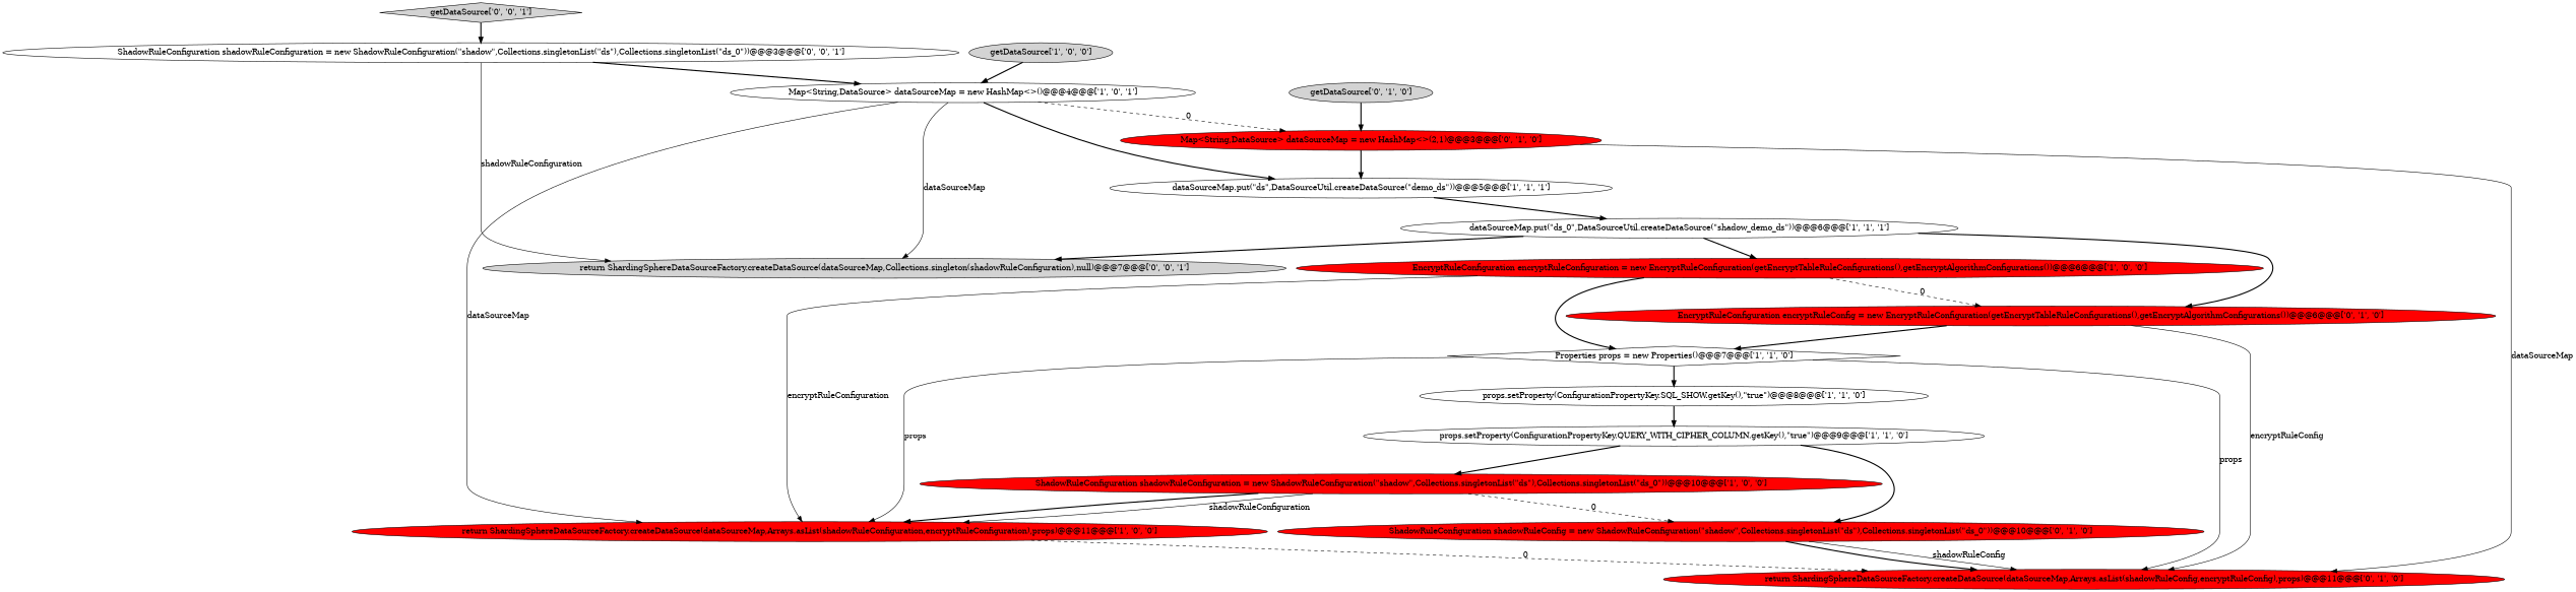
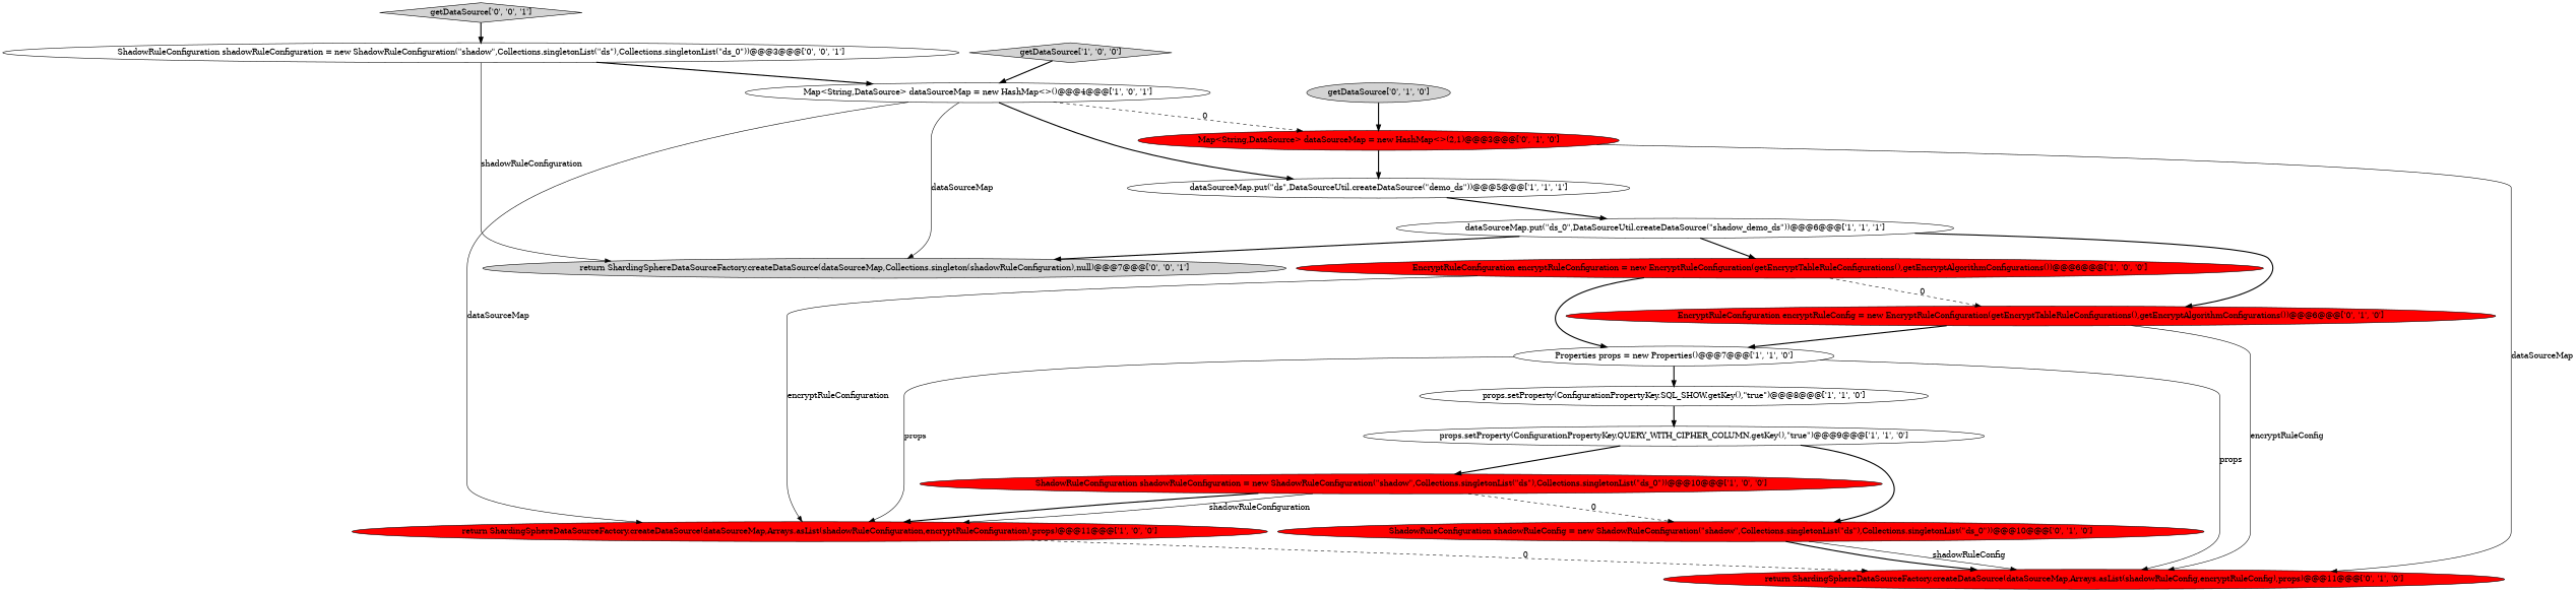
  digraph {
    node [fillcolor=white shape=ellipse style=filled]
    edge [style=bold]
-   n1 [fillcolor=lightgray label="getDataSource['1', '0', '0']"]
+   n1 [fillcolor=lightgray label="getDataSource['1', '0', '0']" shape=diamond]
    n2 [label="Map<String,DataSource> dataSourceMap = new HashMap<>()@@@4@@@['1', '0', '1']"]
    n3 [fillcolor=red label="Map<String,DataSource> dataSourceMap = new HashMap<>(2,1)@@@3@@@['0', '1', '0']"]
    n4 [label="dataSourceMap.put(\"ds\",DataSourceUtil.createDataSource(\"demo_ds\"))@@@5@@@['1', '1', '1']"]
    n5 [fillcolor=red label="return ShardingSphereDataSourceFactory.createDataSource(dataSourceMap,Arrays.asList(shadowRuleConfiguration,encryptRuleConfiguration),props)@@@11@@@['1', '0', '0']"]
    n6 [fillcolor=lightgray label="return ShardingSphereDataSourceFactory.createDataSource(dataSourceMap,Collections.singleton(shadowRuleConfiguration),null)@@@7@@@['0', '0', '1']"]
    n7 [fillcolor=red label="EncryptRuleConfiguration encryptRuleConfig = new EncryptRuleConfiguration(getEncryptTableRuleConfigurations(),getEncryptAlgorithmConfigurations())@@@6@@@['0', '1', '0']"]
    n8 [fillcolor=red label="return ShardingSphereDataSourceFactory.createDataSource(dataSourceMap,Arrays.asList(shadowRuleConfig,encryptRuleConfig),props)@@@11@@@['0', '1', '0']"]
-   n9 [label="Properties props = new Properties()@@@7@@@['1', '1', '0']" shape=diamond]
+   n9 [label="Properties props = new Properties()@@@7@@@['1', '1', '0']"]
    n10 [label="props.setProperty(ConfigurationPropertyKey.SQL_SHOW.getKey(),\"true\")@@@8@@@['1', '1', '0']"]
    n11 [fillcolor=lightgray label="getDataSource['0', '1', '0']"]
    n12 [label="dataSourceMap.put(\"ds_0\",DataSourceUtil.createDataSource(\"shadow_demo_ds\"))@@@6@@@['1', '1', '1']"]
    n13 [label="props.setProperty(ConfigurationPropertyKey.QUERY_WITH_CIPHER_COLUMN.getKey(),\"true\")@@@9@@@['1', '1', '0']"]
    n14 [fillcolor=red label="ShadowRuleConfiguration shadowRuleConfig = new ShadowRuleConfiguration(\"shadow\",Collections.singletonList(\"ds\"),Collections.singletonList(\"ds_0\"))@@@10@@@['0', '1', '0']"]
    n15 [fillcolor=red label="ShadowRuleConfiguration shadowRuleConfiguration = new ShadowRuleConfiguration(\"shadow\",Collections.singletonList(\"ds\"),Collections.singletonList(\"ds_0\"))@@@10@@@['1', '0', '0']"]
    n16 [fillcolor=red label="EncryptRuleConfiguration encryptRuleConfiguration = new EncryptRuleConfiguration(getEncryptTableRuleConfigurations(),getEncryptAlgorithmConfigurations())@@@6@@@['1', '0', '0']"]
    n17 [label="ShadowRuleConfiguration shadowRuleConfiguration = new ShadowRuleConfiguration(\"shadow\",Collections.singletonList(\"ds\"),Collections.singletonList(\"ds_0\"))@@@3@@@['0', '0', '1']"]
    n18 [fillcolor=lightgray label="getDataSource['0', '0', '1']" shape=diamond]
    n1 -> n2
    n2 -> n3 [label=0 style=dashed]
    n2 -> n4
    n2 -> n5 [label=dataSourceMap style=solid]
    n2 -> n6 [label=dataSourceMap style=solid]
    n3 -> n4
    n3 -> n8 [label=dataSourceMap style=solid]
    n4 -> n12
    n5 -> n8 [label=0 style=dashed]
    n7 -> n8 [label=encryptRuleConfig style=solid]
    n7 -> n9
    n9 -> n5 [label=props style=solid]
    n9 -> n8 [label=props style=solid]
    n9 -> n10
    n10 -> n13
    n11 -> n3
    n12 -> n6
    n12 -> n7
    n12 -> n16
    n13 -> n14
    n13 -> n15
    n14 -> n8 [label=shadowRuleConfig style=solid]
    n14 -> n8
    n15 -> n5 [label=shadowRuleConfiguration style=solid]
    n15 -> n5
    n15 -> n14 [label=0 style=dashed]
    n16 -> n5 [label=encryptRuleConfiguration style=solid]
    n16 -> n7 [label=0 style=dashed]
    n16 -> n9
    n17 -> n2
    n17 -> n6 [label=shadowRuleConfiguration style=solid]
    n18 -> n17
  }
